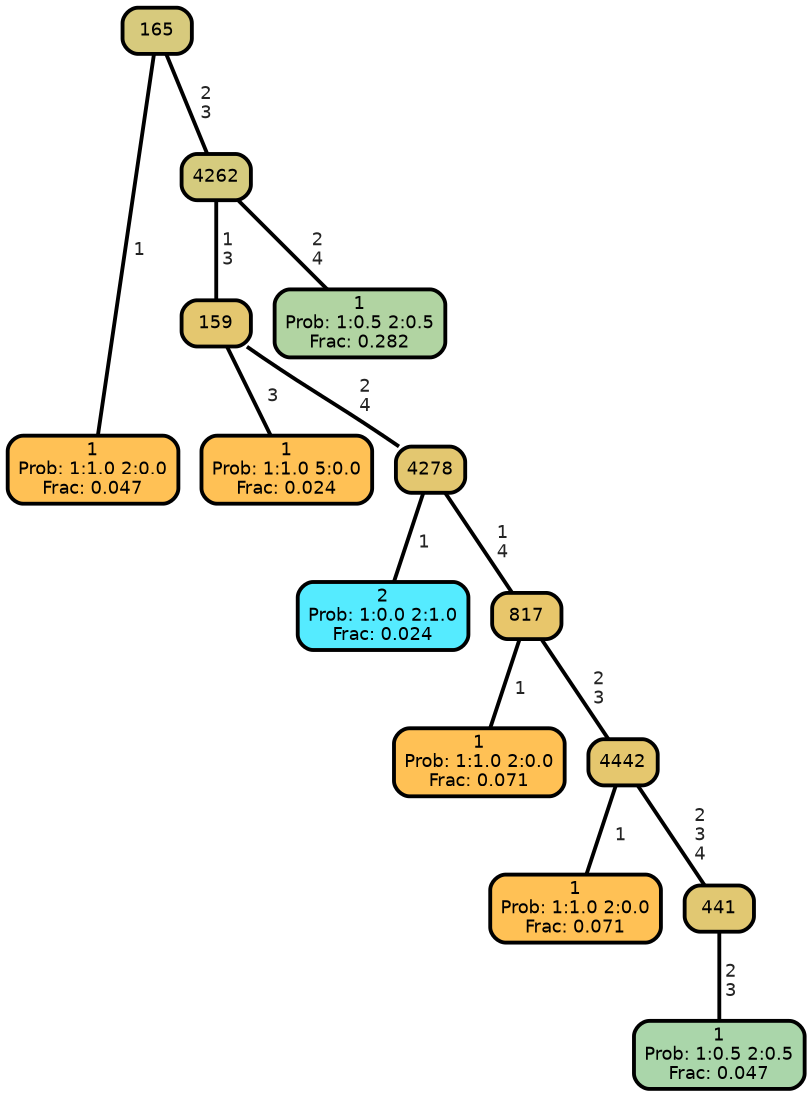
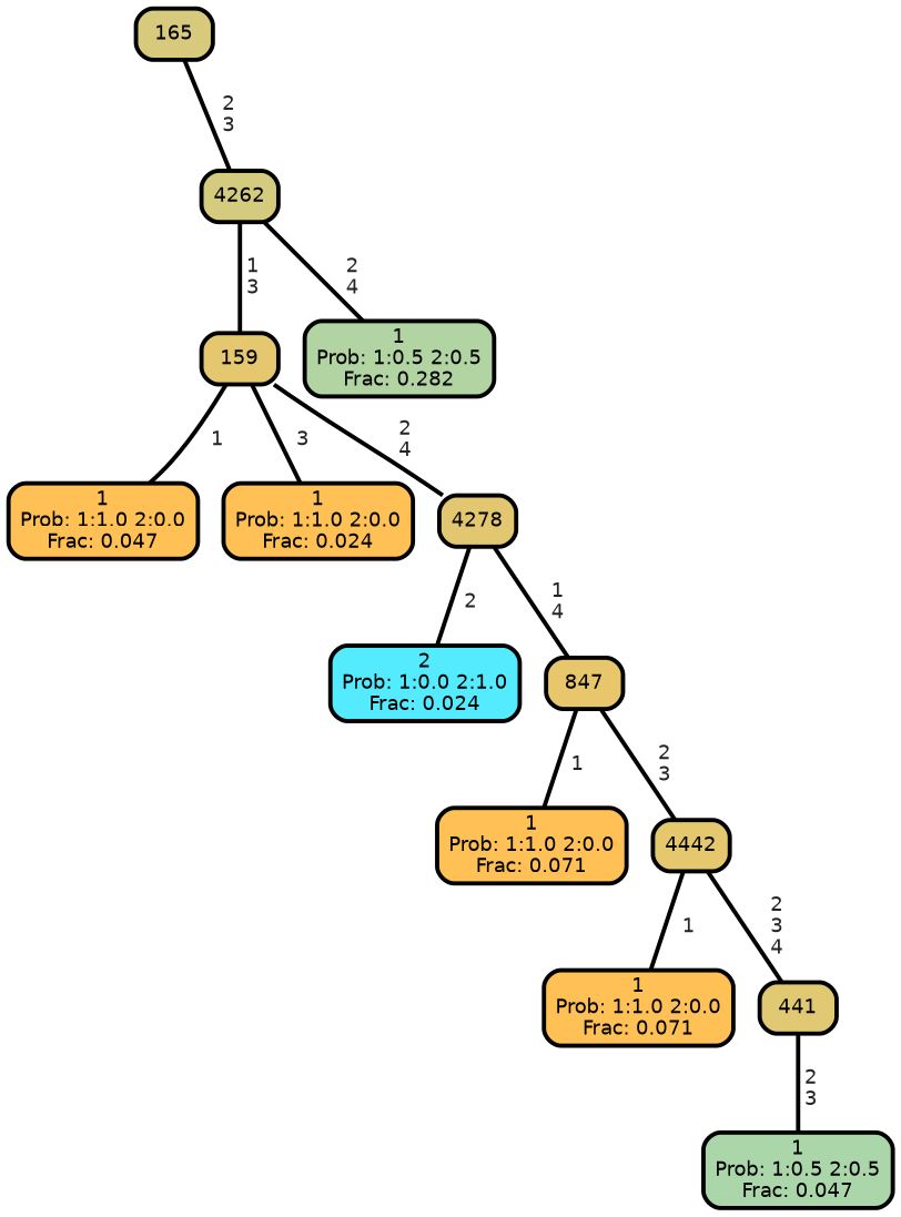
  graph {
    ranksep="0 equally"
    splines=straight
    node [color=black fillcolor="#ffc155" fontcolor=black fontname=helvetica penwidth=3 shape=box style="filled, rounded"]
    edge [color=black fontcolor=grey14 fontname=helvetica fontweight=bold penwidth=3]
    n1 [label="1\nProb: 1:1.0 2:0.0\nFrac: 0.047"]
    n2 [fillcolor="#d7ca7d" label=165]
    n3 [fillcolor="#d5cb7e" label=4262]
    n4 [fillcolor="#e4c76f" label=159]
    n5 [fillcolor="#b1d4a2" label="1\nProb: 1:0.5 2:0.5\nFrac: 0.282"]
-   n6 [label="1\nProb: 1:1.0 5:0.0\nFrac: 0.024"]
+   n6 [label="1\nProb: 1:1.0 2:0.0\nFrac: 0.024"]
    n7 [fillcolor="#e3c770" label=4278]
    n8 [fillcolor="#55ebff" label="2\nProb: 1:0.0 2:1.0\nFrac: 0.024"]
-   n9 [fillcolor="#e8c66b" label=817]
+   n9 [fillcolor="#e8c66b" label=847]
    n10 [label="1\nProb: 1:1.0 2:0.0\nFrac: 0.071"]
    n11 [fillcolor="#e5c76e" label=4442]
    n12 [label="1\nProb: 1:1.0 2:0.0\nFrac: 0.071"]
    n13 [fillcolor="#e1c872" label=441]
    n14 [fillcolor="#aad6aa" label="1\nProb: 1:0.5 2:0.5\nFrac: 0.047"]
    subgraph sub_1 {
      rank=same
    }
-   n2 -- n1 [label=" 1"]
+   n4 -- n1 [label=" 1"]
    n2 -- n3 [label=" 2\n 3"]
    n3 -- n4 [label=" 1\n 3"]
    n3 -- n5 [label=" 2\n 4"]
    n4 -- n6 [label=" 3"]
    n4 -- n7 [label=" 2\n 4"]
-   n7 -- n8 [label=" 1"]
+   n7 -- n8 [label=" 2"]
    n7 -- n9 [label=" 1\n 4"]
    n9 -- n10 [label=" 1"]
    n9 -- n11 [label=" 2\n 3"]
    n11 -- n12 [label=" 1"]
    n11 -- n13 [label=" 2\n 3\n 4"]
    n13 -- n14 [label=" 2\n 3"]
  }
